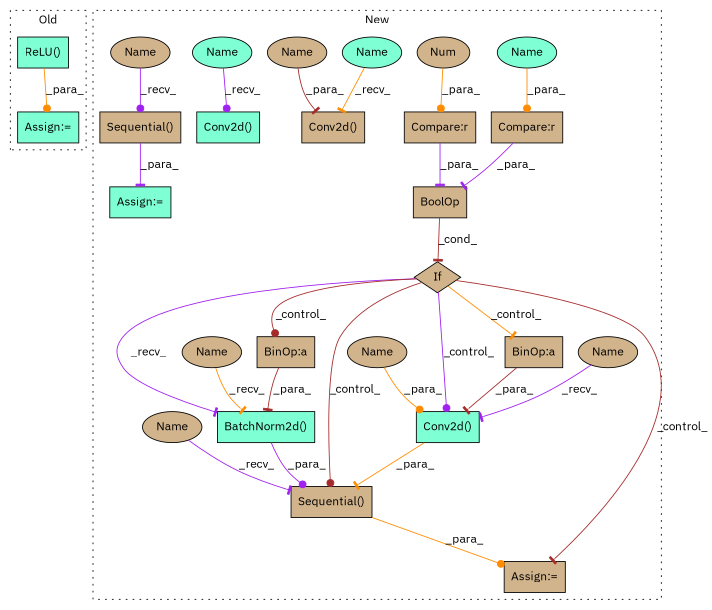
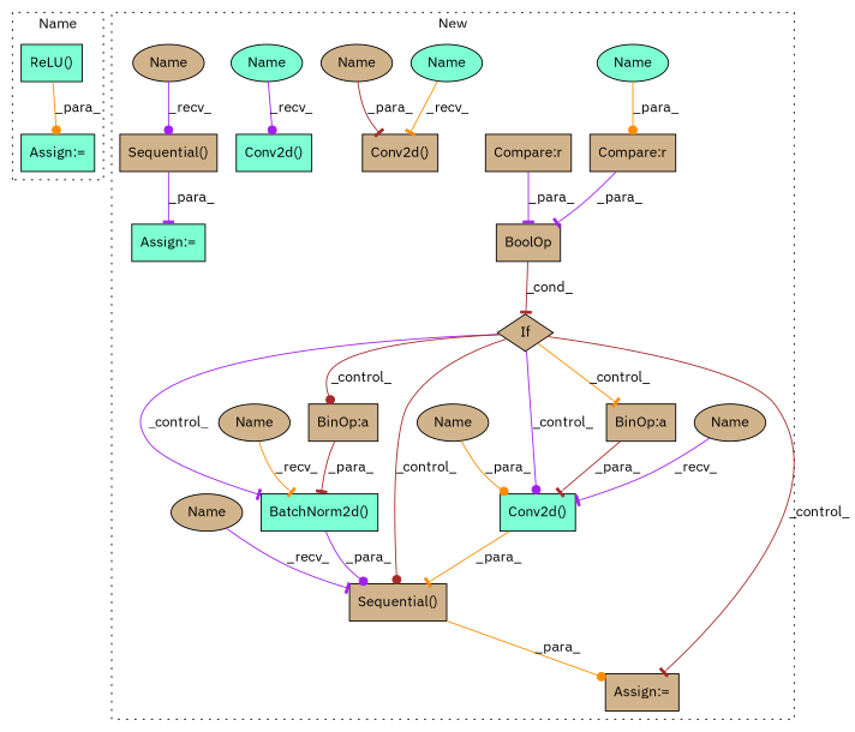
  digraph {
    fontname="IBM Plex Sans"
    node [a=87 fillcolor=tan fontname="IBM Plex Sans" l=2 s=3307 shape=box style=filled]
    edge [arrowhead=tee color=purple fontname="IBM Plex Sans"]
    n1 [a=75 fillcolor=aquamarine l=21 label="ReLU()" s=3641]
    n2 [a=68 fillcolor=aquamarine l=3 label="Assign:=" s=3638]
    n3 [a=75 fillcolor=aquamarine l="15,1" label="BatchNorm2d()" s="3547,3583"]
    n4 [a=75 fillcolor=aquamarine l="10,43" label="Conv2d()" s="3444,3486"]
    n5 [a=82 l=1 label="BinOp:a" s=3576]
    n6 [a=75 l=15 label="Sequential()"]
    n7 [a=96 l="3,14" label=If s="3331,3383" shape=diamond]
    n8 [a=75 l="31,14" label="Sequential()" s="3413,3584"]
    n9 [a=82 l=1 label="BinOp:a" s=3479]
    n10 [a=40 l=34 label="Compare:r" s=3349]
    n11 [a=40 l=11 label="Compare:r" s=3334]
    n12 [a=72 l=49 label=BoolOp s=3334]
    n13 [a=75 fillcolor=aquamarine l="10,49" label="Conv2d()" s="3166,3190"]
-   n14 [a=76 l=1 label=Num s=3344 shape=ellipse]
    n15 [a=75 l="10,54" label="Conv2d()" s="3021,3048"]
    n16 [a=68 l=3 label="Assign:=" s=3410]
    n17 [a=68 fillcolor=aquamarine l=3 label="Assign:=" s=3304]
    n18 [l=9 label=Name s=3031 shape=ellipse]
    n19 [fillcolor=aquamarine l=9 label=Name s=3349 shape=ellipse]
    n20 [l=9 label=Name s=3454 shape=ellipse]
    n21 [fillcolor=aquamarine label=Name s=3166 shape=ellipse]
    n22 [label=Name shape=ellipse]
    n23 [label=Name s=3444 shape=ellipse]
    n24 [label=Name s=3413 shape=ellipse]
    n25 [label=Name s=3547 shape=ellipse]
    n26 [fillcolor=aquamarine label=Name s=3021 shape=ellipse]
    subgraph cluster_1 {
-     label=Old
+     label=Name
      style=dotted
      n1
      n2
    }
    subgraph cluster_2 {
      label=New
      style=dotted
      n3
      n4
      n5
      n6
      n7
      n8
      n9
      n10
      n11
      n12
      n13
-     n14
      n15
      n16
      n17
      n18
      n19
      n20
      n21
      n22
      n23
      n24
      n25
      n26
    }
    n1 -> n2 [arrowhead=dot color=darkorange label=_para_]
    n3 -> n8 [arrowhead=dot label=_para_]
    n4 -> n8 [color=darkorange label=_para_]
    n5 -> n3 [color=brown label=_para_]
    n6 -> n17 [label=_para_]
-   n7 -> n3 [label=_recv_]
+   n7 -> n3 [label=_control_]
    n7 -> n4 [arrowhead=dot label=_control_]
    n7 -> n5 [arrowhead=dot color=brown label=_control_]
    n7 -> n8 [arrowhead=dot color=brown label=_control_]
    n7 -> n9 [color=darkorange label=_control_]
    n7 -> n16 [color=brown label=_control_]
    n8 -> n16 [arrowhead=dot color=darkorange label=_para_]
    n9 -> n4 [color=brown label=_para_]
    n10 -> n12 [label=_para_]
    n11 -> n12 [label=_para_]
    n12 -> n7 [color=brown label=_cond_]
-   n14 -> n11 [arrowhead=dot color=darkorange label=_para_]
    n18 -> n15 [color=brown label=_para_]
    n19 -> n10 [arrowhead=dot color=darkorange label=_para_]
    n20 -> n4 [arrowhead=dot color=darkorange label=_para_]
    n21 -> n13 [arrowhead=dot label=_recv_]
    n22 -> n6 [arrowhead=dot label=_recv_]
    n23 -> n4 [label=_recv_]
    n24 -> n8 [label=_recv_]
    n25 -> n3 [color=darkorange label=_recv_]
    n26 -> n15 [color=darkorange label=_recv_]
  }
